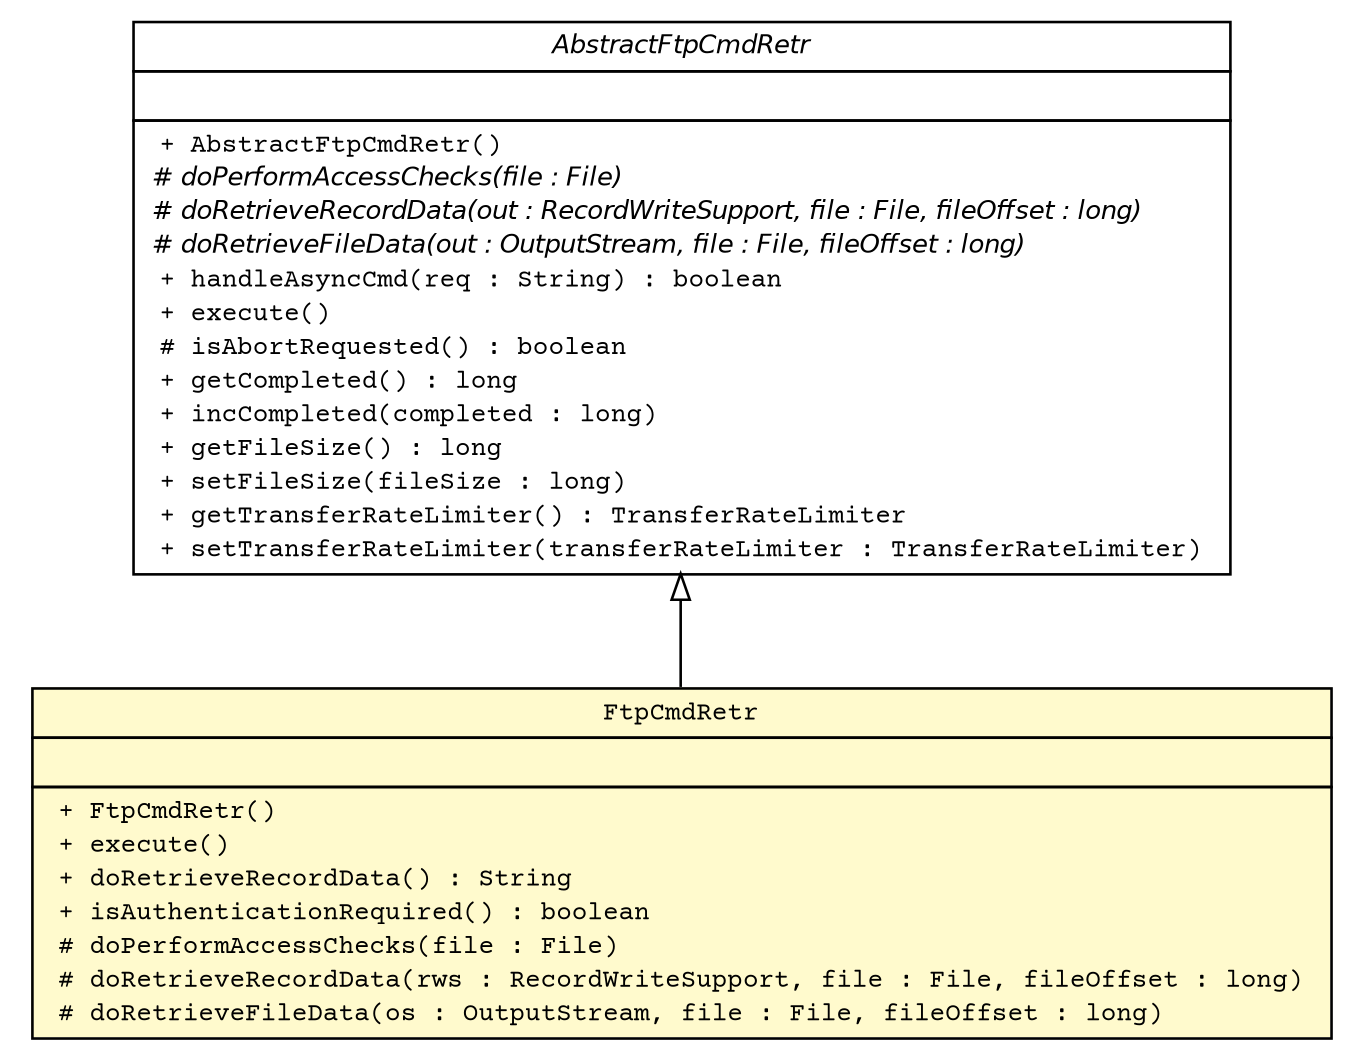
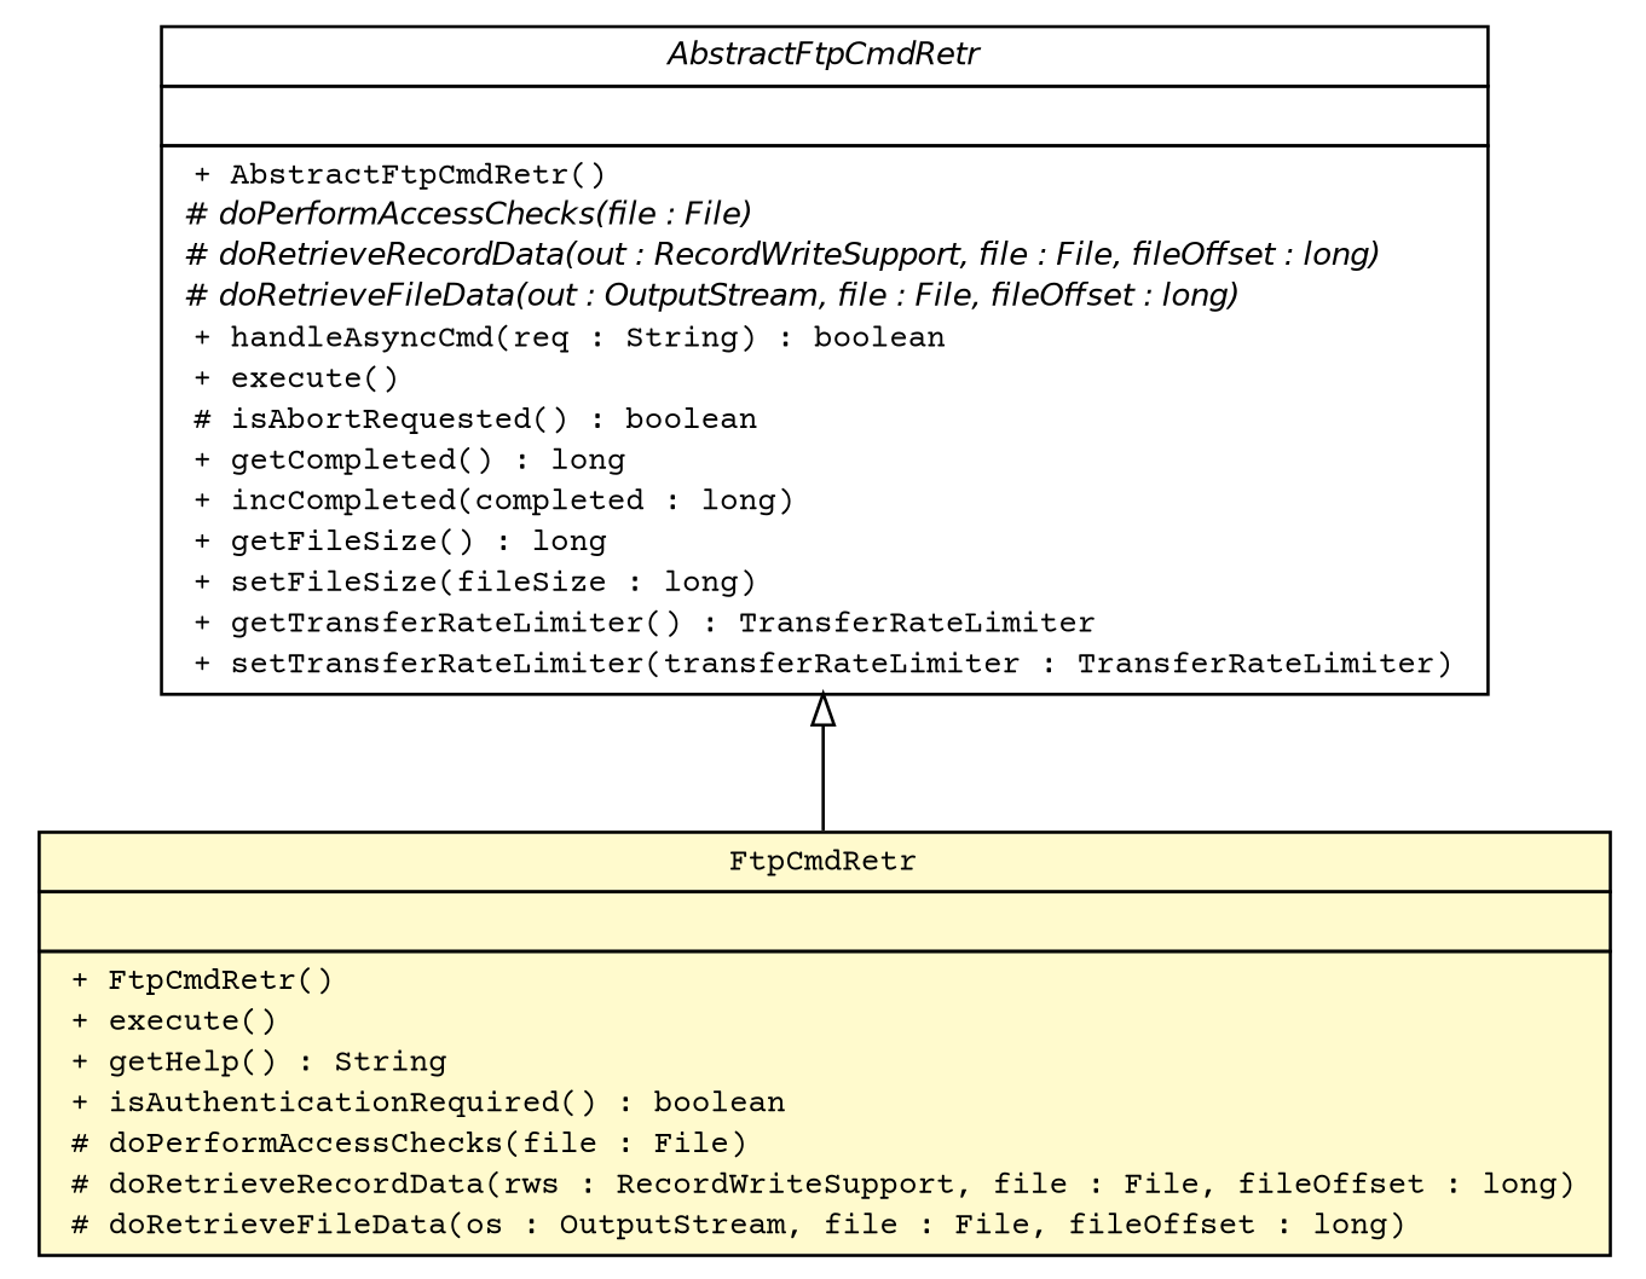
  digraph {
    nodesep=0.25
    ranksep=0.5
    fontname="Courier Prime"
    node [fontcolor=black fontname="Courier Prime" fontsize=10.0 shape=plaintext]
    n1 [label=<<table title="com.apporiented.hermesftp.cmd.AbstractFtpCmdRetr" border="0" cellborder="1" cellspacing="0" cellpadding="2" port="p" href="../AbstractFtpCmdRetr.html"> 		<tr><td><table border="0" cellspacing="0" cellpadding="1"> <tr><td align="center" balign="center"><font face="Helvetica-Oblique"> AbstractFtpCmdRetr </font></td></tr> 		</table></td></tr> 		<tr><td><table border="0" cellspacing="0" cellpadding="1"> <tr><td align="left" balign="left">  </td></tr> 		</table></td></tr> 		<tr><td><table border="0" cellspacing="0" cellpadding="1"> <tr><td align="left" balign="left"> + AbstractFtpCmdRetr() </td></tr> <tr><td align="left" balign="left"><font face="Helvetica-Oblique" point-size="10.0"> # doPerformAccessChecks(file : File) </font></td></tr> <tr><td align="left" balign="left"><font face="Helvetica-Oblique" point-size="10.0"> # doRetrieveRecordData(out : RecordWriteSupport, file : File, fileOffset : long) </font></td></tr> <tr><td align="left" balign="left"><font face="Helvetica-Oblique" point-size="10.0"> # doRetrieveFileData(out : OutputStream, file : File, fileOffset : long) </font></td></tr> <tr><td align="left" balign="left"> + handleAsyncCmd(req : String) : boolean </td></tr> <tr><td align="left" balign="left"> + execute() </td></tr> <tr><td align="left" balign="left"> # isAbortRequested() : boolean </td></tr> <tr><td align="left" balign="left"> + getCompleted() : long </td></tr> <tr><td align="left" balign="left"> + incCompleted(completed : long) </td></tr> <tr><td align="left" balign="left"> + getFileSize() : long </td></tr> <tr><td align="left" balign="left"> + setFileSize(fileSize : long) </td></tr> <tr><td align="left" balign="left"> + getTransferRateLimiter() : TransferRateLimiter </td></tr> <tr><td align="left" balign="left"> + setTransferRateLimiter(transferRateLimiter : TransferRateLimiter) </td></tr> 		</table></td></tr> 		</table>>]
-   n2 [label=<<table title="com.apporiented.hermesftp.cmd.impl.FtpCmdRetr" border="0" cellborder="1" cellspacing="0" cellpadding="2" port="p" bgcolor="lemonChiffon" href="./FtpCmdRetr.html"> 		<tr><td><table border="0" cellspacing="0" cellpadding="1"> <tr><td align="center" balign="center"> FtpCmdRetr </td></tr> 		</table></td></tr> 		<tr><td><table border="0" cellspacing="0" cellpadding="1"> <tr><td align="left" balign="left">  </td></tr> 		</table></td></tr> 		<tr><td><table border="0" cellspacing="0" cellpadding="1"> <tr><td align="left" balign="left"> + FtpCmdRetr() </td></tr> <tr><td align="left" balign="left"> + execute() </td></tr> <tr><td align="left" balign="left"> + doRetrieveRecordData() : String </td></tr> <tr><td align="left" balign="left"> + isAuthenticationRequired() : boolean </td></tr> <tr><td align="left" balign="left"> # doPerformAccessChecks(file : File) </td></tr> <tr><td align="left" balign="left"> # doRetrieveRecordData(rws : RecordWriteSupport, file : File, fileOffset : long) </td></tr> <tr><td align="left" balign="left"> # doRetrieveFileData(os : OutputStream, file : File, fileOffset : long) </td></tr> 		</table></td></tr> 		</table>>]
+   n2 [label=<<table title="com.apporiented.hermesftp.cmd.impl.FtpCmdRetr" border="0" cellborder="1" cellspacing="0" cellpadding="2" port="p" bgcolor="lemonChiffon" href="./FtpCmdRetr.html"> 		<tr><td><table border="0" cellspacing="0" cellpadding="1"> <tr><td align="center" balign="center"> FtpCmdRetr </td></tr> 		</table></td></tr> 		<tr><td><table border="0" cellspacing="0" cellpadding="1"> <tr><td align="left" balign="left">  </td></tr> 		</table></td></tr> 		<tr><td><table border="0" cellspacing="0" cellpadding="1"> <tr><td align="left" balign="left"> + FtpCmdRetr() </td></tr> <tr><td align="left" balign="left"> + execute() </td></tr> <tr><td align="left" balign="left"> + getHelp() : String </td></tr> <tr><td align="left" balign="left"> + isAuthenticationRequired() : boolean </td></tr> <tr><td align="left" balign="left"> # doPerformAccessChecks(file : File) </td></tr> <tr><td align="left" balign="left"> # doRetrieveRecordData(rws : RecordWriteSupport, file : File, fileOffset : long) </td></tr> <tr><td align="left" balign="left"> # doRetrieveFileData(os : OutputStream, file : File, fileOffset : long) </td></tr> 		</table></td></tr> 		</table>>]
    n1 -> n2 [arrowtail=empty dir=back fontname="Courier Prime" fontsize=10 headport=p labelfontname=Helvetica labelfontsize=10 tailport=p]
  }
